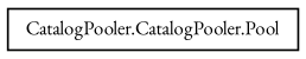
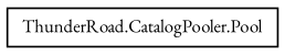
  digraph {
    rankdir=LR
    fontname="EB Garamond"
-   n1 [color=black fillcolor=white fontname="EB Garamond" fontsize=10 height=0.2 label="CatalogPooler.CatalogPooler.Pool" shape=record style=filled width=0.4]
+   n1 [color=black fillcolor=white fontname="EB Garamond" fontsize=10 height=0.2 label="ThunderRoad.CatalogPooler.Pool" shape=record style=filled width=0.4]
  }
